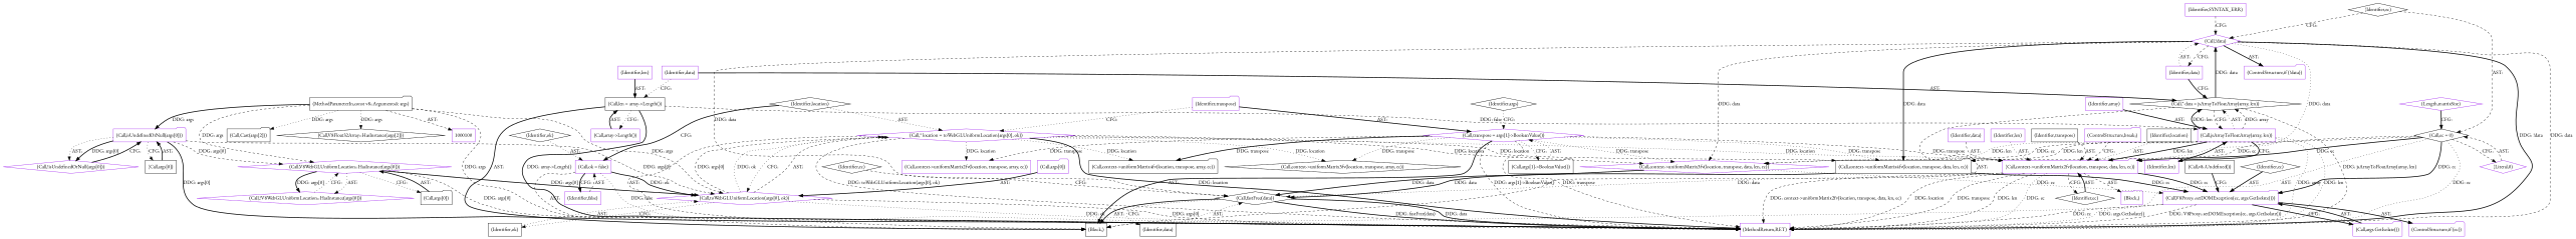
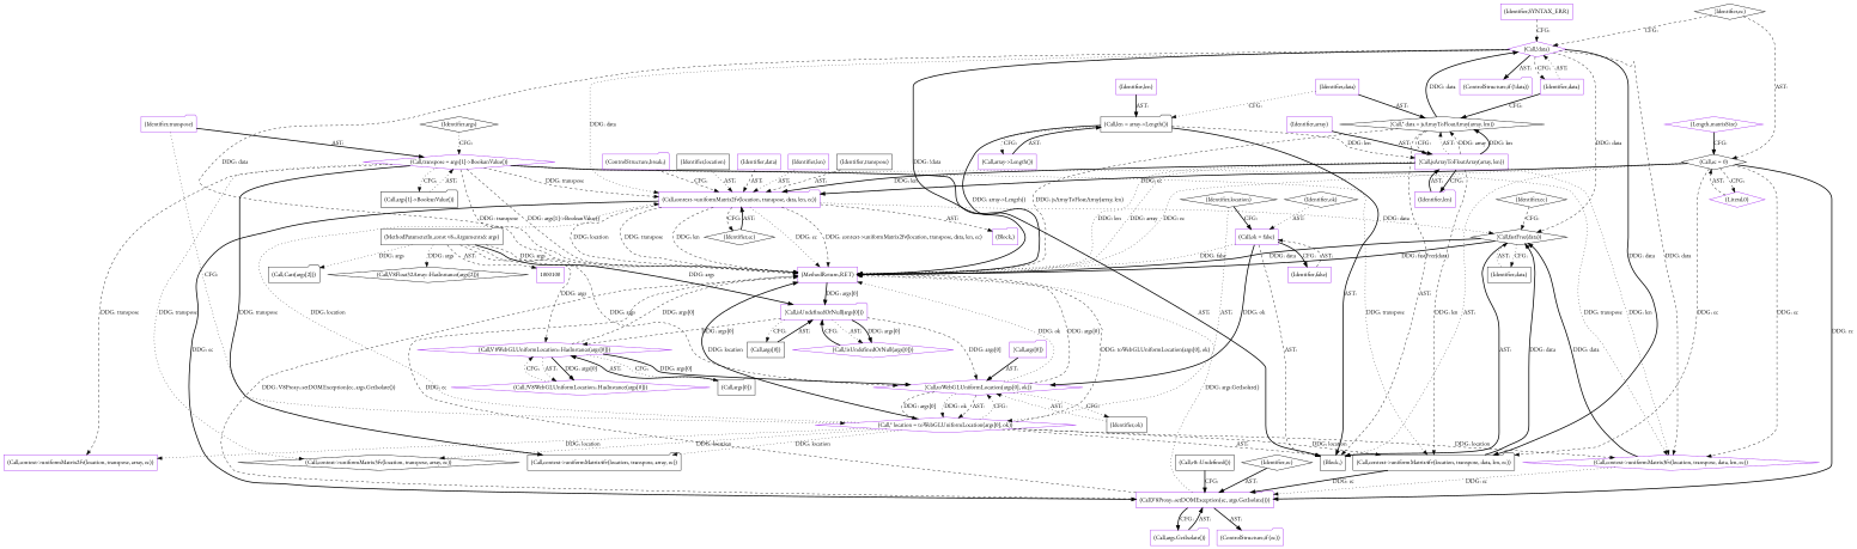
  digraph {
    fontname="EB Garamond"
    node [color=purple fontname="EB Garamond" shape=diamond]
    edge [fontname="EB Garamond" style=dashed]
    n1 [label="(Call,context->uniformMatrix2fv(location, transpose, data, len, ec))" shape=folder]
    n2 [color=black label="(Call,fastFree(data))"]
    n3 [label="(Call,V8Proxy::setDOMException(ec, args.GetIsolate()))" shape=folder]
    n4 [label="(Block,)" shape=folder]
    n5 [label="(MethodReturn,RET)" shape=box]
    n6 [color=black label="(Identifier,ec)"]
    n7 [color=black label="(Block,)" shape=box]
    n8 [color=black label="(Identifier,data)" shape=box]
    n9 [label="(Call,args.GetIsolate())" shape=folder]
    n10 [label="(ControlStructure,if (ec))" shape=folder]
    n11 [label="(Call,* location = toWebGLUniformLocation(args[0], ok))"]
    n12 [label="(Call,toWebGLUniformLocation(args[0], ok))"]
    n13 [color=black label="(Call,context->uniformMatrix4fv(location, transpose, array, ec))" shape=folder]
    n14 [color=black label="(Call,context->uniformMatrix3fv(location, transpose, array, ec))"]
    n15 [label="(Call,context->uniformMatrix3fv(location, transpose, data, len, ec))"]
    n16 [label="(Call,context->uniformMatrix2fv(location, transpose, array, ec))" shape=box]
    n17 [color=black label="(Call,context->uniformMatrix4fv(location, transpose, data, len, ec))" shape=folder]
    n18 [color=black label="(Identifier,ok)" shape=box]
    n19 [label="(Call,V8WebGLUniformLocation::HasInstance(args[0]))"]
    n20 [label="(Call,!V8WebGLUniformLocation::HasInstance(args[0]))"]
    n21 [color=black label="(Call,args[0])" shape=folder]
    n22 [label="(Call,isUndefinedOrNull(args[0]))" shape=folder]
    n23 [color=black label="(Call,args[0])" shape=box]
    n24 [label="(Call,!isUndefinedOrNull(args[0]))"]
    n25 [color=black label="(MethodParameterIn,const v8::Arguments& args)" shape=folder]
    n26 [color=black label="(Call,Cast(args[2]))" shape=folder]
    n27 [color=black label="(Call,V8Float32Array::HasInstance(args[2]))"]
    1000100 [shape=box]
    n29 [label="(Call,ok = false)" shape=box]
    n30 [label="(Identifier,false)" shape=box]
    n31 [label="(Call,transpose = args[1]->BooleanValue())"]
    n32 [color=black label="(Call,args[1]->BooleanValue())" shape=folder]
    n33 [label="(Call,!data)"]
    n34 [label="(Identifier,data)" shape=box]
    n35 [label="(ControlStructure,if (!data))" shape=folder]
    n36 [color=black label="(Call,* data = jsArrayToFloatArray(array, len))"]
    n37 [label="(Call,jsArrayToFloatArray(array, len))" shape=box]
    n38 [label="(Identifier,len)" shape=folder]
-   n39 [color=black label="(Call,len = array->Length())" shape=box]
+   n39 [color=black label="(Call,len = array->Length())" shape=folder]
    n40 [label="(Call,array->Length())" shape=box]
    n41 [color=black label="(Call,ec = 0)"]
    n42 [label="(Literal,0)"]
    n43 [label="(Identifier,len)" shape=box]
    n44 [label="(Identifier,array)" shape=box]
    n45 [color=black label="(Identifier,location)"]
    n46 [color=black label="(Identifier,ec)"]
    n47 [color=black label="(Identifier,transpose)" shape=box]
    n48 [color=black label="(Identifier,ok)"]
    n49 [label="(Identifier,len)" shape=box]
    n50 [color=black label="(Call,v8::Undefined())" shape=box]
    n51 [label="(Length,matrixSize)"]
    n52 [label="(ControlStructure,break;)" shape=folder]
    n53 [label="(Call,args[0])" shape=folder]
    n54 [color=black label="(Identifier,ec)"]
    n55 [label="(Identifier,transpose)" shape=folder]
    n56 [color=black label="(Identifier,location)" shape=box]
    n57 [label="(Identifier,data)" shape=box]
    n58 [color=black label="(Identifier,ec)"]
    n59 [label="(Identifier,SYNTAX_ERR)" shape=box]
    n60 [color=black label="(Identifier,args)"]
    n61 [label="(Identifier,data)" shape=box]
    n1 -> n2 [label="DDG: data" style=dotted]
    n1 -> n3 [label="DDG: ec" style=bold]
    n1 -> n4 [label="AST: "]
    n1 -> n5 [label="DDG: ec" style=dotted]
    n1 -> n5 [label="DDG: context->uniformMatrix2fv(location, transpose, data, len, ec)"]
    n1 -> n5 [label="DDG: location"]
    n1 -> n5 [label="DDG: transpose"]
    n1 -> n5 [label="DDG: len"]
    n1 -> n6 [label="CFG: "]
    n2 -> n5 [label="DDG: data" style=bold]
    n2 -> n5 [label="DDG: fastFree(data)" style=bold]
    n2 -> n7 [label="AST: " style=bold]
    n2 -> n8 [label="CFG: " style=dotted]
    n3 -> n5 [label="DDG: V8Proxy::setDOMException(ec, args.GetIsolate())"]
    n3 -> n5 [label="DDG: ec"]
    n3 -> n5 [label="DDG: args.GetIsolate()" style=dotted]
    n3 -> n9 [label="CFG: " style=bold]
    n3 -> n10 [label="AST: " style=bold]
    n6 -> n1 [label="AST: " style=bold]
    n8 -> n2 [label="AST: " style=dotted]
    n9 -> n3 [label="AST: " style=bold]
    n11 -> n1 [label="DDG: location" style=dotted]
    n11 -> n5 [label="DDG: location" style=bold]
    n11 -> n5 [label="DDG: toWebGLUniformLocation(args[0], ok)"]
    n11 -> n7 [label="AST: "]
    n11 -> n12 [label="CFG: " style=dotted]
    n11 -> n13 [label="DDG: location" style=dotted]
    n11 -> n14 [label="DDG: location" style=dotted]
    n11 -> n15 [label="DDG: location"]
    n11 -> n16 [label="DDG: location" style=dotted]
    n11 -> n17 [label="DDG: location"]
    n12 -> n5 [label="DDG: args[0]"]
    n12 -> n5 [label="DDG: ok" style=dotted]
    n12 -> n11 [label="AST: "]
    n12 -> n11 [label="DDG: args[0]"]
    n12 -> n11 [label="DDG: ok" style=dotted]
    n12 -> n18 [label="CFG: " style=dotted]
    n15 -> n2 [label="DDG: data" style=bold]
    n15 -> n3 [label="DDG: ec" style=dotted]
    n17 -> n2 [label="DDG: data" style=bold]
    n17 -> n3 [label="DDG: ec" style=bold]
    n18 -> n12 [label="AST: " style=dotted]
    n19 -> n5 [label="DDG: args[0]"]
    n19 -> n12 [label="DDG: args[0]" style=bold]
    n19 -> n20 [label="AST: " style=dotted]
    n19 -> n20 [label="DDG: args[0]" style=bold]
    n19 -> n21 [label="CFG: " style=dotted]
    n20 -> n19 [label="CFG: " style=dotted]
    n21 -> n19 [label="AST: " style=bold]
-   n22 -> n5 [label="DDG: args[0]" style=bold]
+   n5 -> n22 [label="DDG: args[0]" style=bold]
    n22 -> n12 [label="DDG: args[0]"]
    n22 -> n19 [label="DDG: args[0]"]
    n22 -> n23 [label="CFG: " style=dotted]
    n22 -> n24 [label="AST: " style=dotted]
    n22 -> n24 [label="DDG: args[0]" style=bold]
    n23 -> n22 [label="AST: " style=bold]
    n24 -> n22 [label="CFG: " style=bold]
    n25 -> n5 [label="DDG: args"]
    n25 -> n12 [label="DDG: args"]
    n25 -> n19 [label="DDG: args"]
    n25 -> n22 [label="DDG: args" style=bold]
    n25 -> n26 [label="DDG: args" style=dotted]
    n25 -> n27 [label="DDG: args" style=dotted]
    n25 -> 1000100 [label="AST: "]
    n29 -> n5 [label="DDG: false" style=dotted]
    n29 -> n7 [label="AST: "]
    n29 -> n12 [label="DDG: ok" style=bold]
    n29 -> n30 [label="CFG: " style=bold]
    n30 -> n29 [label="AST: "]
    n31 -> n1 [label="DDG: transpose"]
    n31 -> n5 [label="DDG: args[1]->BooleanValue()"]
    n31 -> n5 [label="DDG: transpose"]
    n31 -> n7 [label="AST: " style=bold]
    n31 -> n13 [label="DDG: transpose" style=bold]
    n31 -> n14 [label="DDG: transpose" style=dotted]
    n31 -> n15 [label="DDG: transpose" style=dotted]
    n31 -> n16 [label="DDG: transpose"]
    n31 -> n17 [label="DDG: transpose" style=dotted]
    n31 -> n32 [label="CFG: " style=dotted]
    n32 -> n31 [label="AST: " style=dotted]
    n33 -> n1 [label="DDG: data" style=dotted]
    n33 -> n2 [label="DDG: data"]
    n33 -> n5 [label="DDG: !data" style=bold]
    n33 -> n5 [label="DDG: data"]
    n33 -> n15 [label="DDG: data"]
    n33 -> n17 [label="DDG: data" style=bold]
    n33 -> n34 [label="CFG: "]
    n33 -> n35 [label="AST: " style=bold]
    n34 -> n33 [label="AST: " style=dotted]
    n34 -> n36 [label="CFG: " style=bold]
    n36 -> n5 [label="DDG: jsArrayToFloatArray(array, len)"]
    n36 -> n7 [label="AST: "]
    n36 -> n33 [label="DDG: data" style=bold]
    n36 -> n37 [label="CFG: "]
    n37 -> n1 [label="DDG: len" style=bold]
    n37 -> n5 [label="DDG: len" style=dotted]
    n37 -> n5 [label="DDG: array" style=dotted]
    n37 -> n15 [label="DDG: len" style=dotted]
    n37 -> n17 [label="DDG: len"]
    n37 -> n36 [label="AST: " style=dotted]
    n37 -> n36 [label="DDG: array"]
    n37 -> n36 [label="DDG: len" style=bold]
    n37 -> n38 [label="CFG: " style=bold]
    n38 -> n37 [label="AST: " style=bold]
    n39 -> n5 [label="DDG: array->Length()" style=bold]
    n39 -> n7 [label="AST: " style=bold]
-   n39 -> n37 [label="DDG: false"]
+   n39 -> n37 [label="DDG: len"]
    n39 -> n40 [label="CFG: " style=dotted]
    n40 -> n39 [label="AST: " style=bold]
    n41 -> n1 [label="DDG: ec" style=bold]
    n41 -> n3 [label="DDG: ec" style=bold]
    n41 -> n5 [label="DDG: ec" style=dotted]
    n41 -> n7 [label="AST: " style=dotted]
    n41 -> n15 [label="DDG: ec"]
    n41 -> n17 [label="DDG: ec"]
    n41 -> n42 [label="CFG: "]
    n42 -> n41 [label="AST: "]
    n43 -> n1 [label="AST: " style=dotted]
    n44 -> n37 [label="AST: " style=bold]
    n45 -> n11 [label="AST: " style=dotted]
    n45 -> n29 [label="CFG: " style=bold]
    n46 -> n2 [label="CFG: "]
    n47 -> n1 [label="AST: "]
    n48 -> n29 [label="AST: " style=dotted]
    n49 -> n39 [label="AST: " style=bold]
    n50 -> n3 [label="CFG: " style=bold]
    n51 -> n41 [label="CFG: " style=bold]
    n52 -> n1 [label="CFG: "]
    n53 -> n12 [label="AST: " style=bold]
    n54 -> n3 [label="AST: " style=bold]
    n55 -> n11 [label="CFG: " style=dotted]
    n55 -> n31 [label="AST: " style=bold]
    n56 -> n1 [label="AST: " style=dotted]
    n57 -> n36 [label="AST: " style=bold]
    n57 -> n39 [label="CFG: " style=dotted]
    n58 -> n33 [label="CFG: "]
    n58 -> n41 [label="AST: "]
    n59 -> n33 [label="CFG: "]
    n60 -> n31 [label="CFG: " style=dotted]
    n61 -> n1 [label="AST: "]
  }
